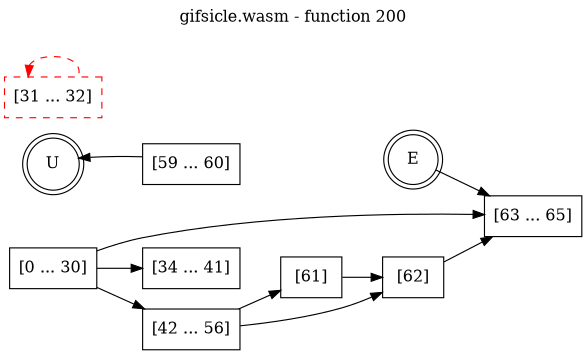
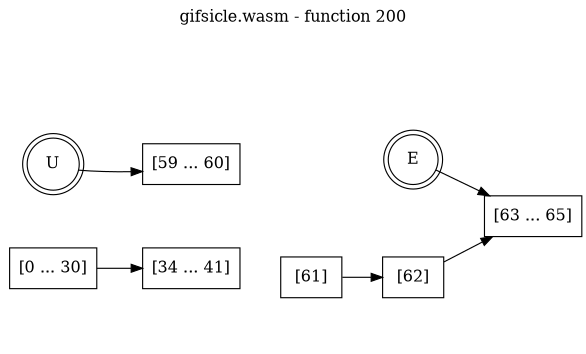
  digraph {
    label="gifsicle.wasm - function 200"
    labelfontcolor=black
    labelfontname=Helvetica
    labelfontsize=16
    labelloc=t
    rankdir=LR
    node [shape=box color=black style=solid]
    E [shape=doublecircle color="" style=""]
    n2 [label="[63 ... 65]"]
    n3 [label=U shape=doublecircle color="" style=""]
    n4 [label="[0 ... 30]"]
    n5 [label="[34 ... 41]"]
-   n6 [label="[42 ... 56]"]
-   n7 [color=red label="[31 ... 32]" style=dashed]
    n8 [label="[61]"]
    n9 [label="[62]"]
    n10 [label="[59 ... 60]"]
    E -> n2
-   n4 -> n2
    n4 -> n5
-   n4 -> n6
-   n6 -> n8
-   n6 -> n9
-   n7 -> n7 [color=red dir=back style=dashed]
    n8 -> n9
    n9 -> n2
-   n10 -> n3
+   n3 -> n10
  }
